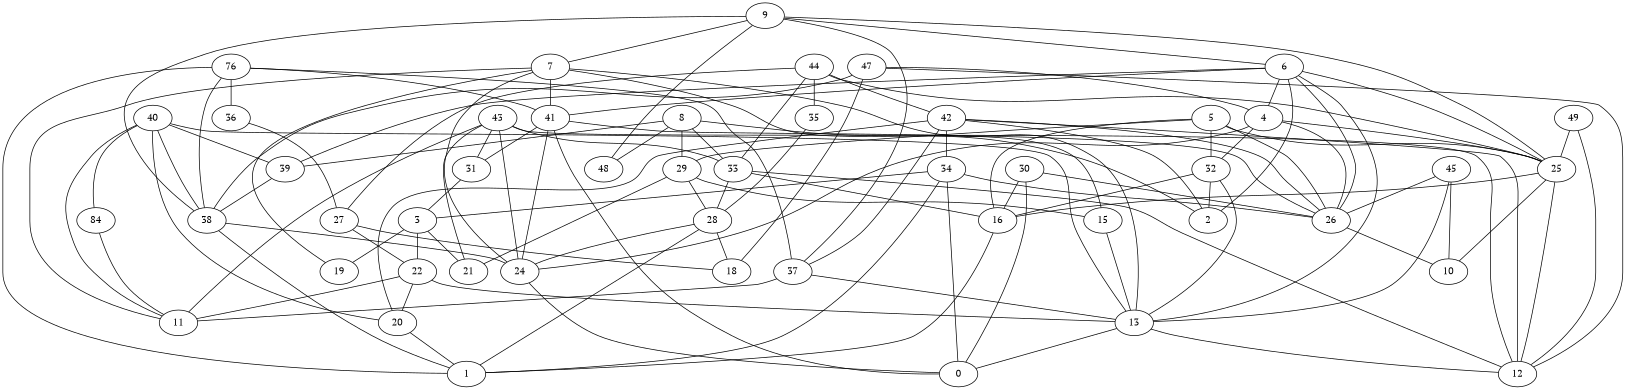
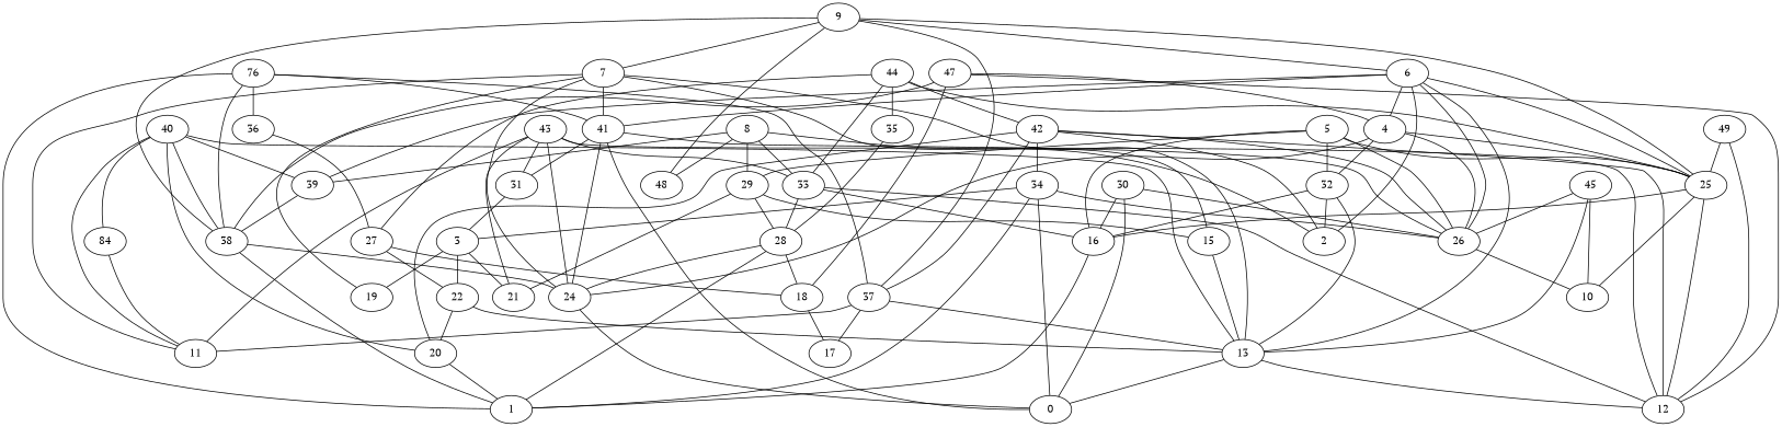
  digraph {
    fontname="PT Serif"
    node [fontname="PT Serif"]
    edge [color=black dir=none fontname="PT Serif"]
    18
+   17
    27
    22
    11
    13
    20
    5
    29
    26
    32
    25
    16
    15
    28
    21
    10
    n18 [label=84]
    34
    0
    1
    3
    12
    9
    7
    48
    37
    38
    6
    41
    24
    19
    49
    42
    2
    40
    39
    n38 [label=76]
    36
    31
    8
    33
    44
    35
    45
    30
    4
    47
    43
    subgraph sub_1 {
      18
+     17
      27
      22
      11
      13
      20
      5
      29
      26
      32
      25
      16
      15
      28
      21
      10
      n18
      34
      0
      1
      3
      12
      9
      7
      48
      37
      38
      6
      41
      24
      19
      49
      42
      2
      40
      39
      n38
      36
      31
      8
      33
      44
      35
      45
      30
      4
      47
      43
    }
+   18 -> 17
    27 -> 18
    27 -> 22
-   22 -> 11
    22 -> 13
    22 -> 20
    13 -> 0
    13 -> 12
    20 -> 1
    5 -> 29
    5 -> 26
    5 -> 32
    5 -> 25
    5 -> 16
    29 -> 15
    29 -> 28
    29 -> 21
    26 -> 10
    32 -> 13
    32 -> 16
    32 -> 2
    25 -> 16
    25 -> 10
    25 -> 12
    16 -> 1
    15 -> 13
    28 -> 18
    28 -> 1
    28 -> 24
    n18 -> 11
    34 -> 26
    34 -> 0
    34 -> 1
    34 -> 3
    3 -> 22
    3 -> 21
    3 -> 19
    9 -> 25
    9 -> 7
    9 -> 48
    9 -> 37
    9 -> 38
    9 -> 6
    7 -> 11
    7 -> 13
    7 -> 15
    7 -> 41
    7 -> 24
    7 -> 19
+   37 -> 17
    37 -> 11
    37 -> 13
    38 -> 1
    38 -> 24
    6 -> 13
    6 -> 26
    6 -> 25
    6 -> 41
    6 -> 2
    6 -> 39
    6 -> 4
    41 -> 26
    41 -> 0
    41 -> 24
    41 -> 31
    24 -> 0
    49 -> 25
    49 -> 12
    42 -> 20
    42 -> 26
    42 -> 34
    42 -> 12
    42 -> 37
    42 -> 2
    40 -> 11
    40 -> 13
    40 -> 20
    40 -> n18
    40 -> 38
    40 -> 39
    39 -> 38
    n38 -> 1
    n38 -> 37
    n38 -> 38
    n38 -> 41
    n38 -> 36
    36 -> 27
    31 -> 3
    8 -> 29
    8 -> 48
    8 -> 2
    8 -> 39
    8 -> 33
    33 -> 16
    33 -> 28
    33 -> 12
    44 -> 27
    44 -> 25
    44 -> 42
    44 -> 33
    44 -> 35
    35 -> 28
    45 -> 13
    45 -> 26
    45 -> 10
    30 -> 26
    30 -> 16
    30 -> 0
    4 -> 26
    4 -> 32
    4 -> 25
    4 -> 24
    47 -> 18
    47 -> 12
    47 -> 38
    47 -> 4
    43 -> 11
    43 -> 21
    43 -> 12
    43 -> 24
    43 -> 31
    43 -> 33
  }
